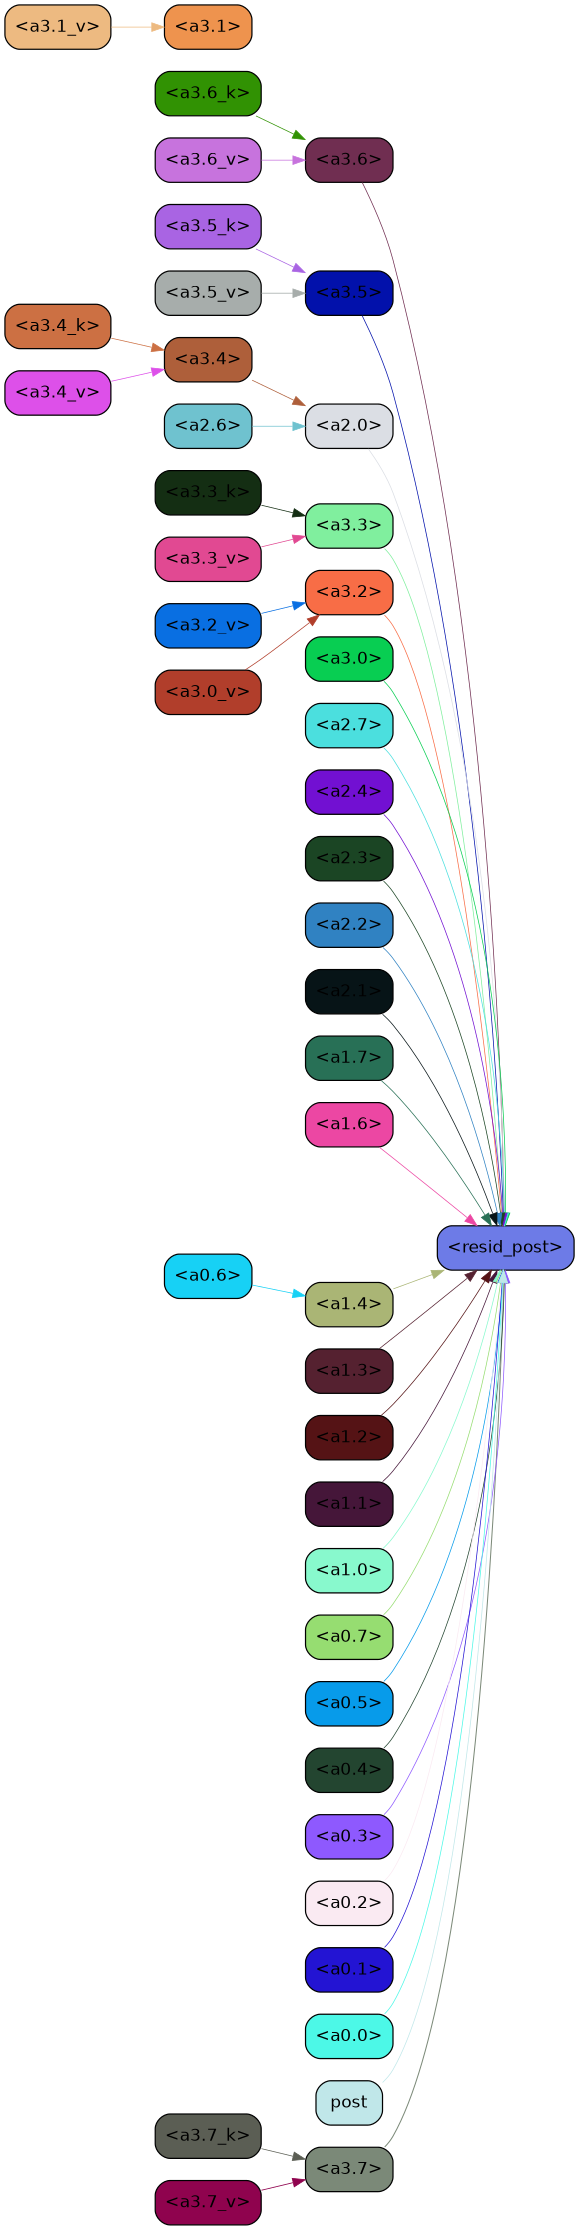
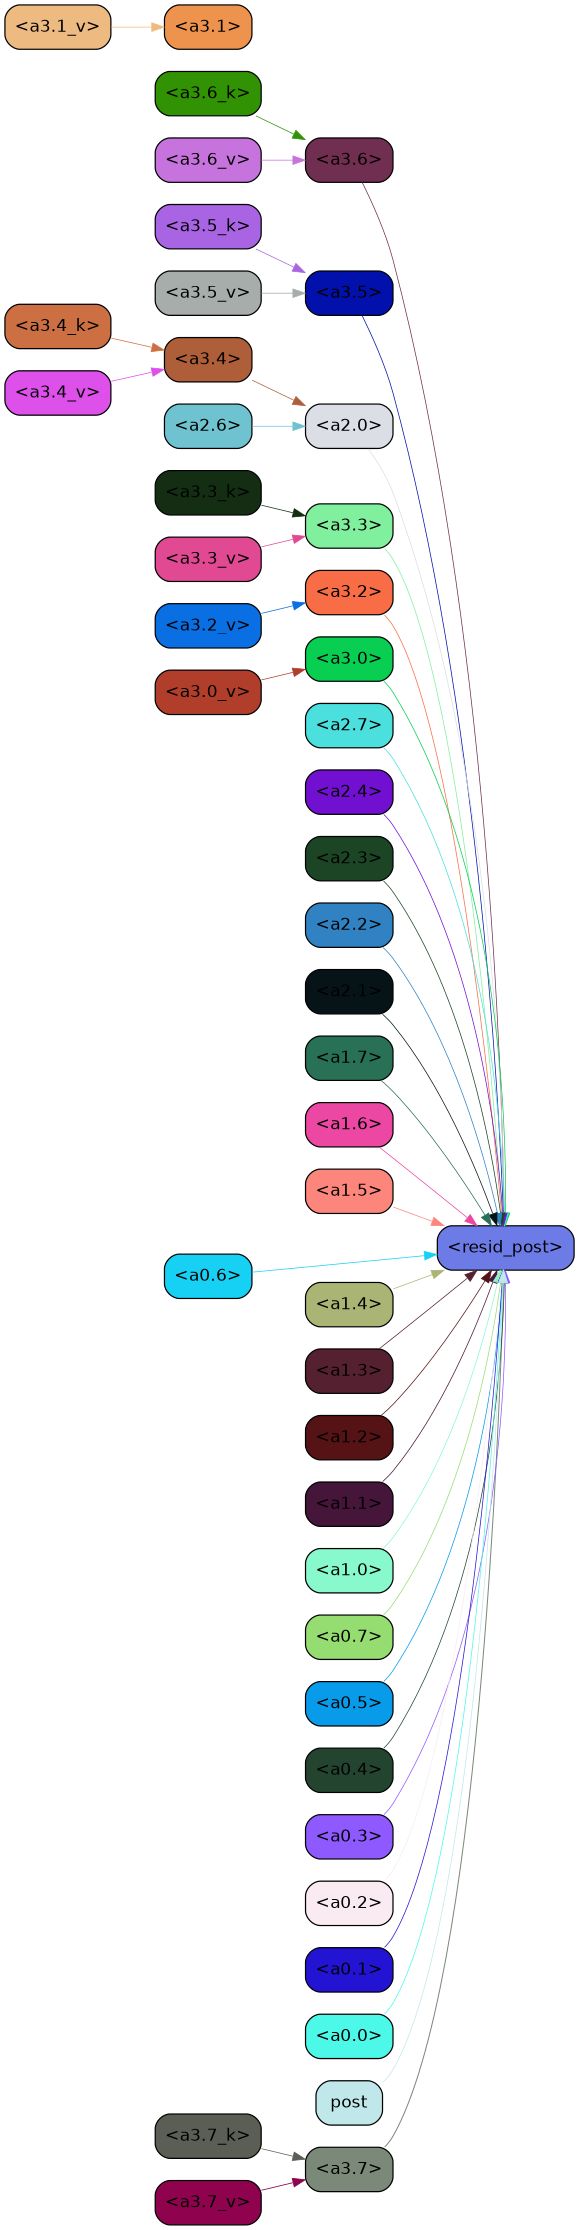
  strict digraph {
    rankdir=LR
    splines=true
    node [color=black fontname=Helvetica shape=box style="filled, rounded"]
    edge [penwidth=0.6]
    "<a3.7>" [fillcolor="#7b8978"]
    "<resid_post>" [fillcolor="#6d7be7"]
    "<a3.6>" [fillcolor="#702e51"]
    "<a3.5>" [fillcolor="#0211ab"]
    "<a3.4>" [fillcolor="#ae5f3a"]
    "<a2.0>" [fillcolor="#dbdee4"]
    "<a3.3>" [fillcolor="#80ef9e"]
    "<a3.2>" [fillcolor="#f86d46"]
    "<a3.1>" [fillcolor="#ee934e"]
    "<a3.0>" [fillcolor="#08ce52"]
    "<a2.7>" [fillcolor="#4bdfde"]
    "<a2.6>" [fillcolor="#6fc2cf"]
    "<a2.4>" [fillcolor="#7210d2"]
    "<a2.3>" [fillcolor="#1b4524"]
    "<a2.2>" [fillcolor="#3082c2"]
    "<a2.1>" [fillcolor="#071417"]
    "<a1.7>" [fillcolor="#287056"]
    "<a1.6>" [fillcolor="#ec47a3"]
+   "<a1.5>" [fillcolor="#fd867c"]
    "<a1.4>" [fillcolor="#aab575"]
    "<a1.3>" [fillcolor="#552130"]
    "<a1.2>" [fillcolor="#551315"]
    "<a1.1>" [fillcolor="#451639"]
    "<a1.0>" [fillcolor="#88f9cd"]
    "<a0.7>" [fillcolor="#96dd71"]
    "<a0.6>" [fillcolor="#17d1f5"]
    "<a0.5>" [fillcolor="#079bea"]
    "<a0.4>" [fillcolor="#234530"]
    "<a0.3>" [fillcolor="#8e59fe"]
    "<a0.2>" [fillcolor="#faeaf2"]
    "<a0.1>" [fillcolor="#2314d3"]
    "<a0.0>" [fillcolor="#4cf8e7"]
    n33 [fillcolor="#c0e7e9" label=post]
    "<a3.7_k>" [fillcolor="#5b5e54"]
    "<a3.6_k>" [fillcolor="#319203"]
    "<a3.5_k>" [fillcolor="#a964e3"]
    "<a3.4_k>" [fillcolor="#cc7043"]
    "<a3.3_k>" [fillcolor="#142e13"]
    "<a3.7_v>" [fillcolor="#8f034e"]
    "<a3.6_v>" [fillcolor="#c773dd"]
    "<a3.5_v>" [fillcolor="#a7adab"]
    "<a3.4_v>" [fillcolor="#dd50e9"]
    "<a3.3_v>" [fillcolor="#e14992"]
    "<a3.2_v>" [fillcolor="#096fe2"]
    "<a3.1_v>" [fillcolor="#edba81"]
    "<a3.0_v>" [fillcolor="#b13e2b"]
    "<a3.7>" -> "<resid_post>" [color="#7b8978" penwidth=0.8263697922229767]
    "<a3.6>" -> "<resid_post>" [color="#702e51"]
    "<a3.5>" -> "<resid_post>" [color="#0211ab"]
    "<a3.4>" -> "<a2.0>" [color="#ae5f3a"]
    "<a2.0>" -> "<resid_post>" [color="#dbdee4"]
    "<a3.3>" -> "<resid_post>" [color="#80ef9e"]
    "<a3.2>" -> "<resid_post>" [color="#f86d46"]
    "<a3.0>" -> "<resid_post>" [color="#08ce52"]
    "<a2.7>" -> "<resid_post>" [color="#4bdfde"]
    "<a2.6>" -> "<a2.0>" [color="#6fc2cf"]
    "<a2.4>" -> "<resid_post>" [color="#7210d2"]
    "<a2.3>" -> "<resid_post>" [color="#1b4524"]
    "<a2.2>" -> "<resid_post>" [color="#3082c2"]
    "<a2.1>" -> "<resid_post>" [color="#071417"]
    "<a1.7>" -> "<resid_post>" [color="#287056"]
    "<a1.6>" -> "<resid_post>" [color="#ec47a3"]
+   "<a1.5>" -> "<resid_post>" [color="#fd867c"]
    "<a1.4>" -> "<resid_post>" [color="#aab575"]
    "<a1.3>" -> "<resid_post>" [color="#552130"]
    "<a1.2>" -> "<resid_post>" [color="#551315"]
    "<a1.1>" -> "<resid_post>" [color="#451639"]
    "<a1.0>" -> "<resid_post>" [color="#88f9cd"]
    "<a0.7>" -> "<resid_post>" [color="#96dd71"]
-   "<a0.6>" -> "<a1.4>" [color="#17d1f5"]
+   "<a0.6>" -> "<resid_post>" [color="#17d1f5"]
    "<a0.5>" -> "<resid_post>" [color="#079bea"]
    "<a0.4>" -> "<resid_post>" [color="#234530"]
    "<a0.3>" -> "<resid_post>" [color="#8e59fe"]
    "<a0.2>" -> "<resid_post>" [color="#faeaf2"]
    "<a0.1>" -> "<resid_post>" [color="#2314d3"]
    "<a0.0>" -> "<resid_post>" [color="#4cf8e7"]
    n33 -> "<resid_post>" [color="#c0e7e9"]
    "<a3.7_k>" -> "<a3.7>" [color="#5b5e54"]
    "<a3.6_k>" -> "<a3.6>" [color="#319203"]
    "<a3.5_k>" -> "<a3.5>" [color="#a964e3"]
    "<a3.4_k>" -> "<a3.4>" [color="#cc7043"]
    "<a3.3_k>" -> "<a3.3>" [color="#142e13"]
    "<a3.7_v>" -> "<a3.7>" [color="#8f034e" penwidth=0.6738671064376831]
    "<a3.6_v>" -> "<a3.6>" [color="#c773dd"]
    "<a3.5_v>" -> "<a3.5>" [color="#a7adab"]
    "<a3.4_v>" -> "<a3.4>" [color="#dd50e9"]
    "<a3.3_v>" -> "<a3.3>" [color="#e14992"]
    "<a3.2_v>" -> "<a3.2>" [color="#096fe2"]
    "<a3.1_v>" -> "<a3.1>" [color="#edba81"]
-   "<a3.0_v>" -> "<a3.2>" [color="#b13e2b"]
+   "<a3.0_v>" -> "<a3.0>" [color="#b13e2b"]
  }
